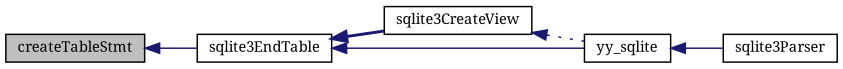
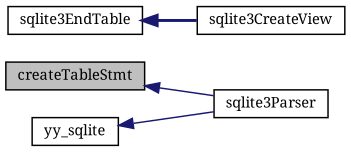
  digraph {
    fontname="Noto Serif"
    rankdir=LR
    node [color=black fillcolor=white fontname="Noto Serif" fontsize=10 shape=record style=filled]
    edge [color=midnightblue dir=back fontname="Noto Serif" fontsize=10 labelfontname=FreeSans labelfontsize=10 style=solid]
    n1 [fillcolor=grey75 fontcolor=black height=0.2 label=createTableStmt width=0.4]
    n2 [height=0.2 label=sqlite3EndTable width=0.4]
    n3 [height=0.2 label=sqlite3CreateView width=0.4]
    n4 [height=0.2 label=yy_sqlite width=0.4]
    n5 [height=0.2 label=sqlite3Parser width=0.4]
-   n1 -> n2
+   n1 -> n5
    n2 -> n3 [style=bold]
-   n2 -> n4
-   n3 -> n4 [style=dotted]
    n4 -> n5
  }
